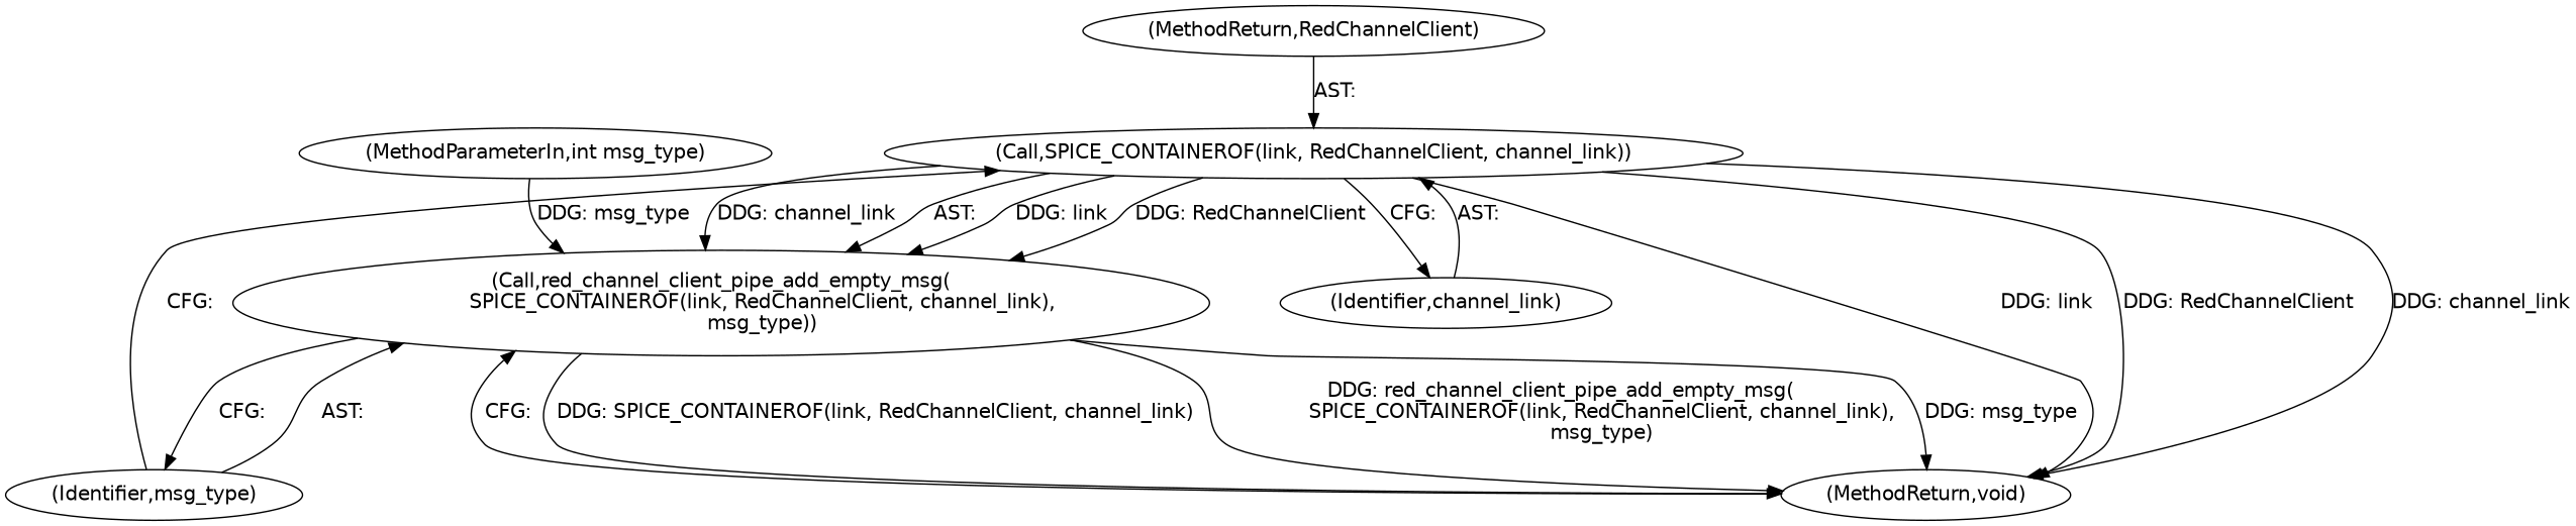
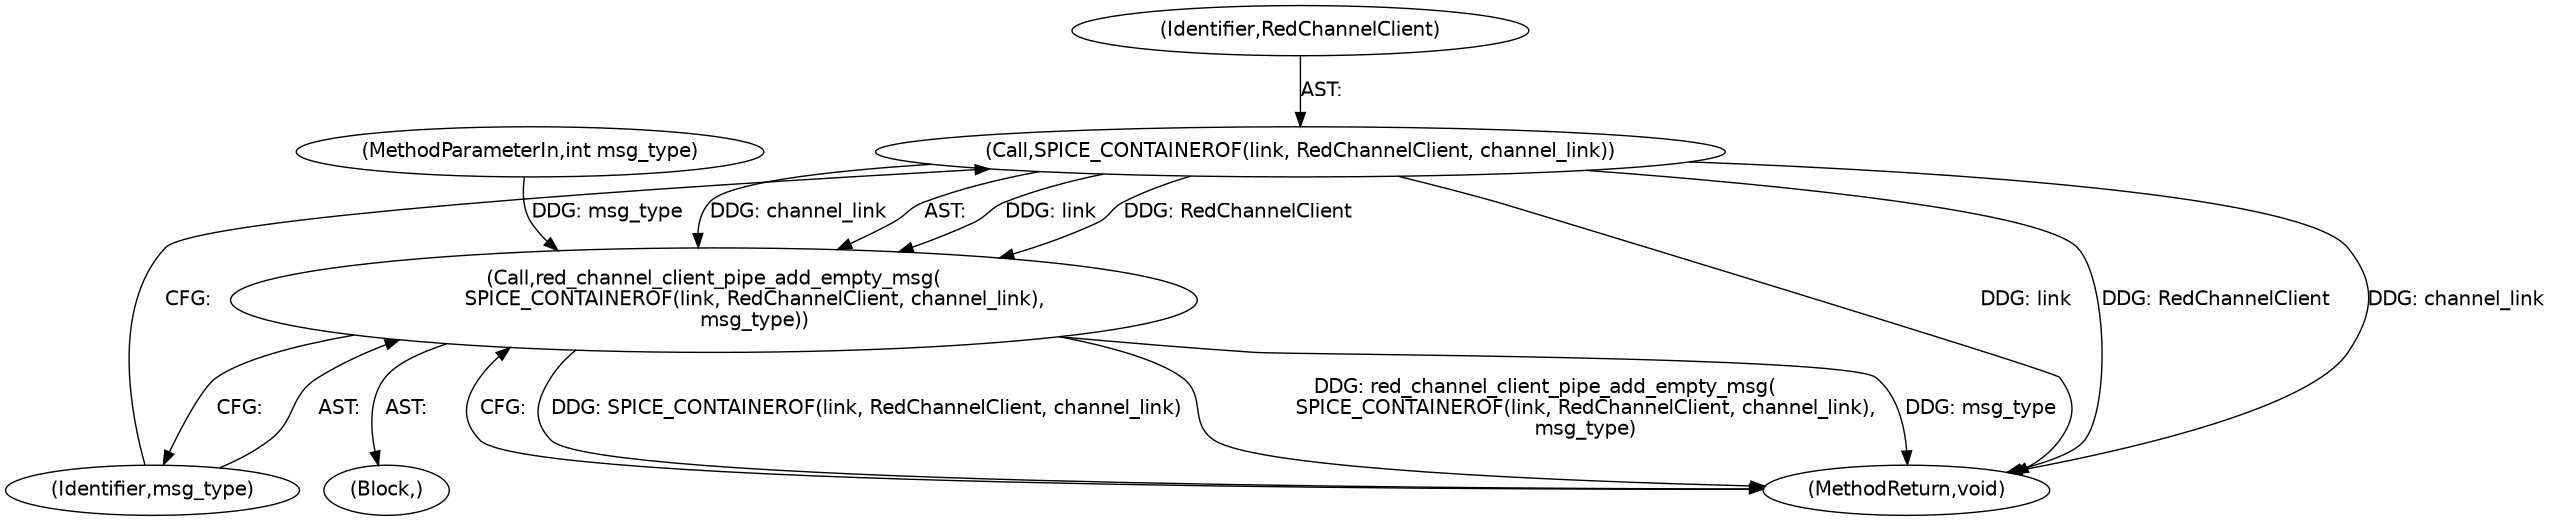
  digraph {
    fontname="DejaVu Sans"
    node [fontname="DejaVu Sans"]
    edge [fontname="DejaVu Sans"]
    n1 [label="(Call,SPICE_CONTAINEROF(link, RedChannelClient, channel_link))"]
    n2 [label="(Call,red_channel_client_pipe_add_empty_msg(\n             SPICE_CONTAINEROF(link, RedChannelClient, channel_link),\n             msg_type))"]
-   n3 [label="(Identifier,channel_link)"]
    n4 [label="(MethodReturn,void)"]
    n5 [label="(Identifier,msg_type)"]
-   n7 [label="(MethodReturn,RedChannelClient)"]
+   n6 [label="(Block,)"]
+   n7 [label="(Identifier,RedChannelClient)"]
    n8 [label="(MethodParameterIn,int msg_type)"]
    n1 -> n2 [label="AST: "]
    n1 -> n2 [label="DDG: link"]
    n1 -> n2 [label="DDG: RedChannelClient"]
    n1 -> n2 [label="DDG: channel_link"]
-   n1 -> n3 [label="CFG: "]
    n1 -> n4 [label="DDG: channel_link"]
    n1 -> n4 [label="DDG: link"]
    n1 -> n4 [label="DDG: RedChannelClient"]
    n2 -> n4 [label="DDG: SPICE_CONTAINEROF(link, RedChannelClient, channel_link)"]
    n2 -> n4 [label="DDG: red_channel_client_pipe_add_empty_msg(\n             SPICE_CONTAINEROF(link, RedChannelClient, channel_link),\n             msg_type)"]
    n2 -> n4 [label="DDG: msg_type"]
    n2 -> n5 [label="CFG: "]
-   n3 -> n1 [label="AST: "]
+   n2 -> n6 [label="AST: "]
    n4 -> n2 [label="CFG: "]
    n5 -> n1 [label="CFG: "]
    n5 -> n2 [label="AST: "]
    n7 -> n1 [label="AST: "]
    n8 -> n2 [label="DDG: msg_type"]
  }
